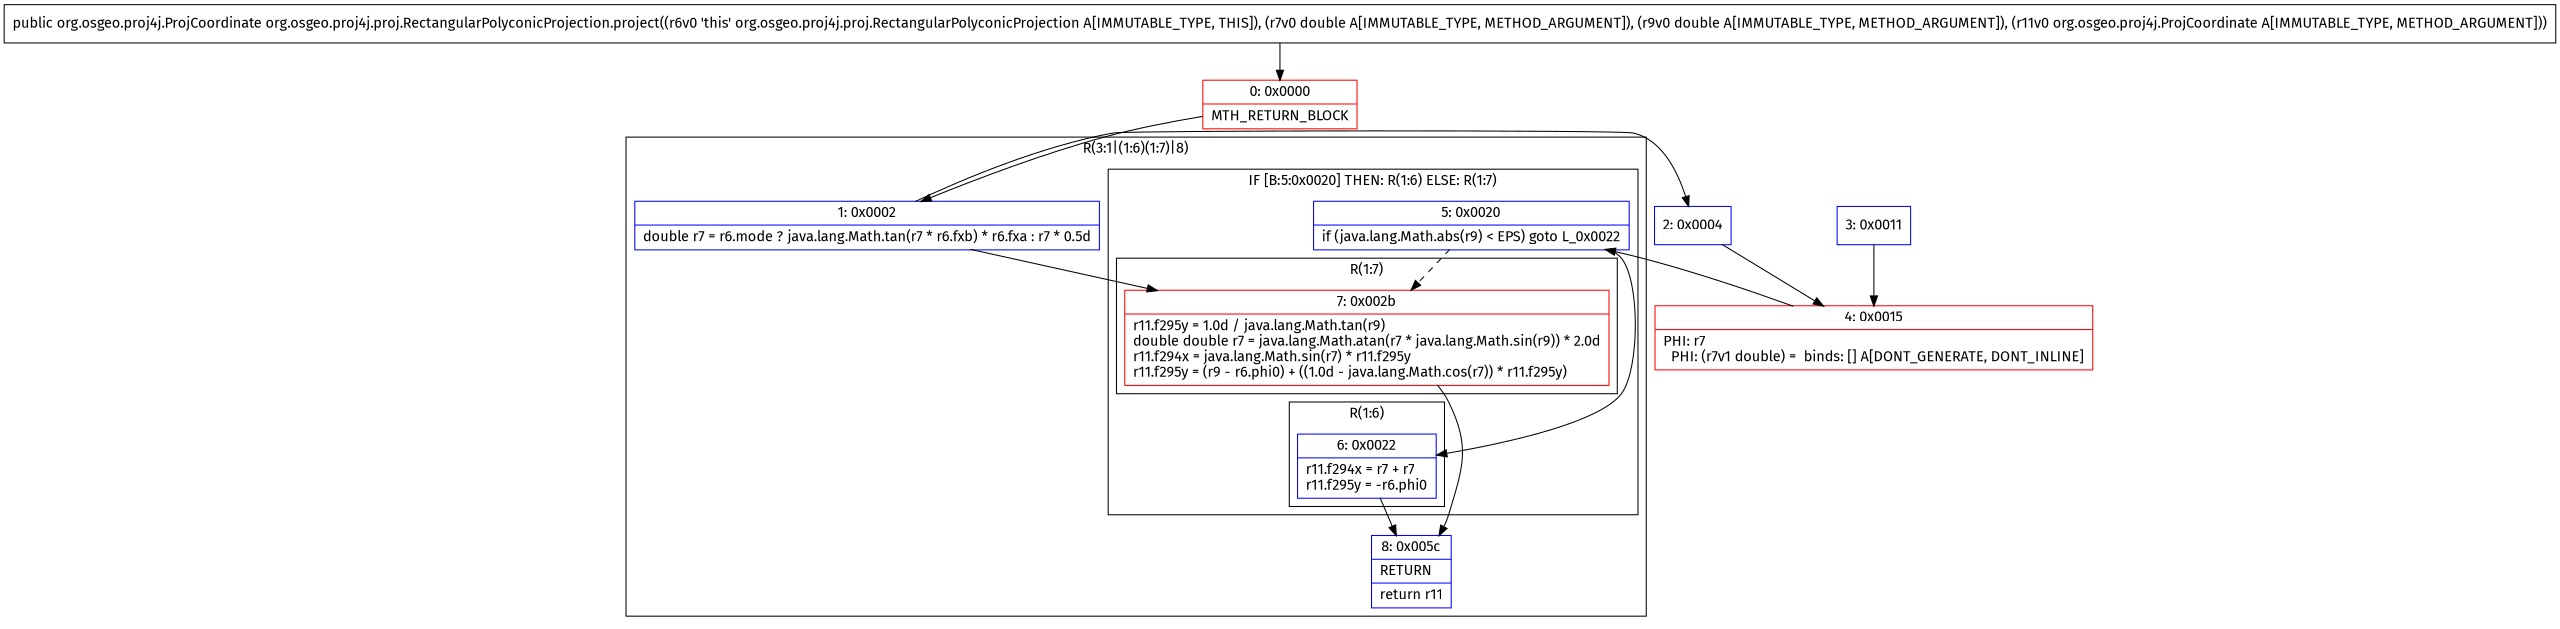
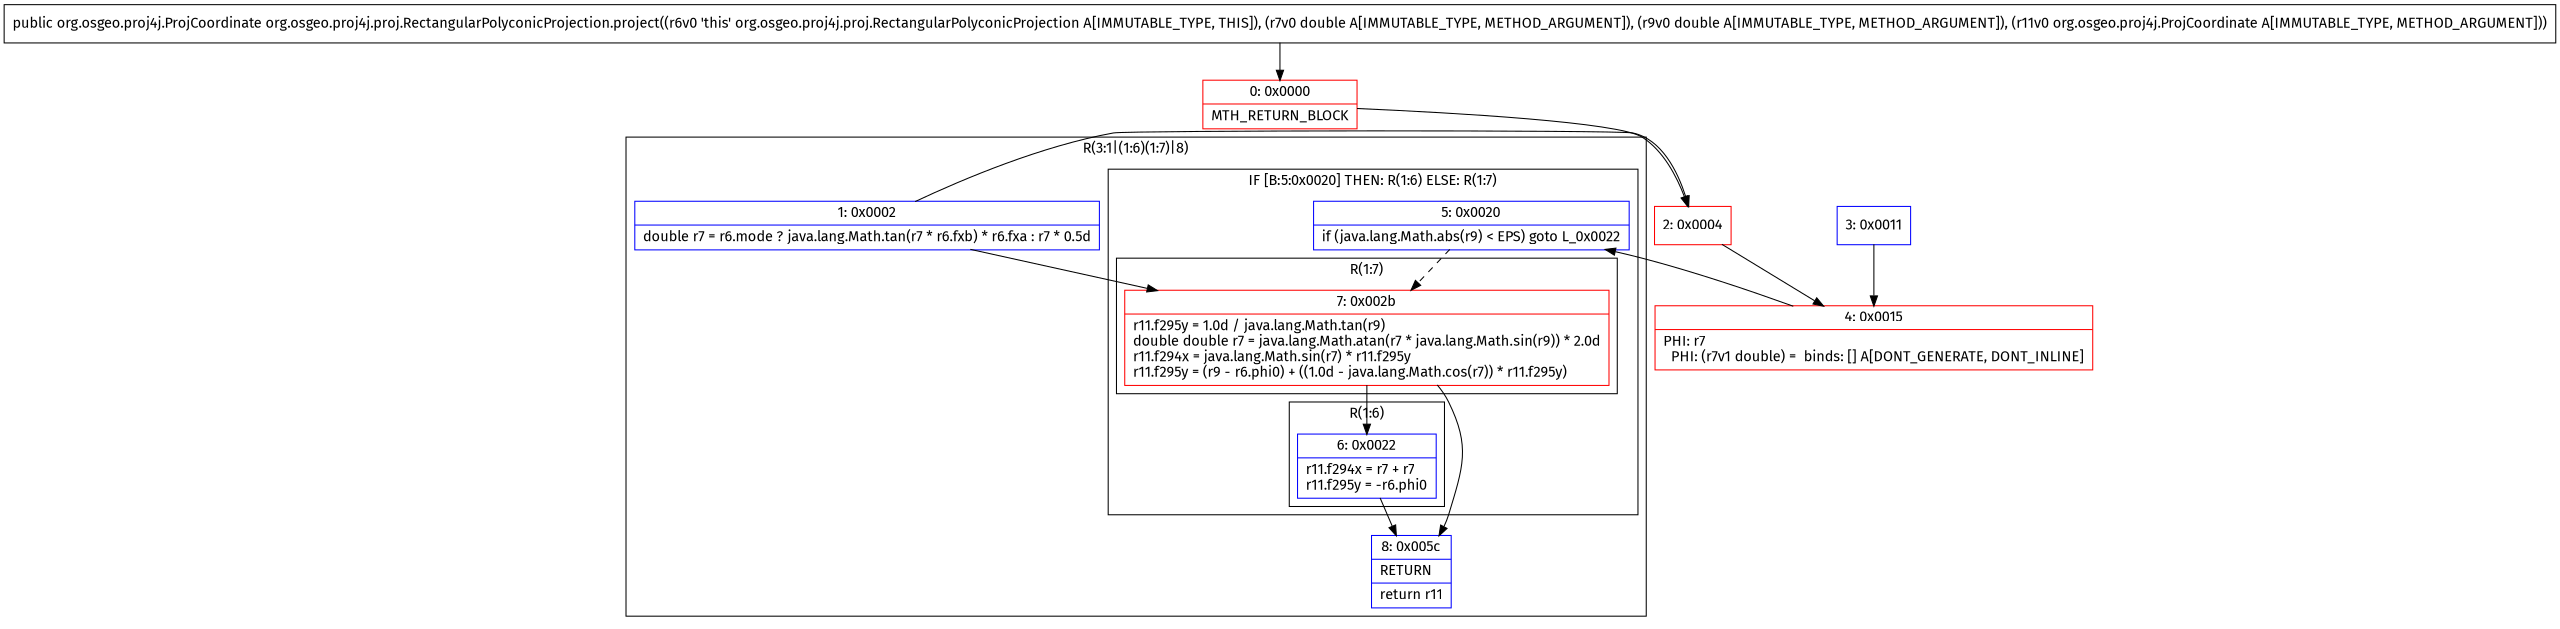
  digraph {
    fontname="Fira Sans"
    node [color=blue fontname="Fira Sans" shape=record]
    edge [fontname="Fira Sans"]
    n1 [label="{6\:\ 0x0022|r11.f294x = r7 + r7\lr11.f295y = \-r6.phi0\l}"]
    n2 [color=red label="{7\:\ 0x002b|r11.f295y = 1.0d \/ java.lang.Math.tan(r9)\ldouble double r7 = java.lang.Math.atan(r7 * java.lang.Math.sin(r9)) * 2.0d\lr11.f294x = java.lang.Math.sin(r7) * r11.f295y\lr11.f295y = (r9 \- r6.phi0) + ((1.0d \- java.lang.Math.cos(r7)) * r11.f295y)\l}"]
    n3 [label="{5\:\ 0x0020|if (java.lang.Math.abs(r9) \< EPS) goto L_0x0022\l}"]
    n4 [label="{1\:\ 0x0002|double r7 = r6.mode ? java.lang.Math.tan(r7 * r6.fxb) * r6.fxa : r7 * 0.5d\l}"]
    n5 [label="{8\:\ 0x005c|RETURN\l|return r11\l}"]
-   n6 [label="{2\:\ 0x0004}"]
+   n6 [color=red label="{2\:\ 0x0004}"]
    n7 [color=red label="{4\:\ 0x0015|PHI: r7 \l  PHI: (r7v1 double) =  binds: [] A[DONT_GENERATE, DONT_INLINE]\l}"]
    n8 [label="{3\:\ 0x0011}"]
    n9 [color=red label="{0\:\ 0x0000|MTH_RETURN_BLOCK\l}"]
    n10 [label="{public org.osgeo.proj4j.ProjCoordinate org.osgeo.proj4j.proj.RectangularPolyconicProjection.project((r6v0 'this' org.osgeo.proj4j.proj.RectangularPolyconicProjection A[IMMUTABLE_TYPE, THIS]), (r7v0 double A[IMMUTABLE_TYPE, METHOD_ARGUMENT]), (r9v0 double A[IMMUTABLE_TYPE, METHOD_ARGUMENT]), (r11v0 org.osgeo.proj4j.ProjCoordinate A[IMMUTABLE_TYPE, METHOD_ARGUMENT])) }" color=""]
    subgraph cluster_1 {
      label="R(3:1|(1:6)(1:7)|8)"
      n4
      n5
      subgraph cluster_2 {
        label="IF [B:5:0x0020] THEN: R(1:6) ELSE: R(1:7)"
        n3
        subgraph cluster_3 {
          label="R(1:6)"
          n1
        }
        subgraph cluster_4 {
          label="R(1:7)"
          n2
        }
      }
    }
    n1 -> n5
    n2 -> n5
-   n3 -> n1
+   n2 -> n1
    n3 -> n2 [style=dashed]
    n4 -> n2
    n4 -> n6
    n6 -> n7
    n7 -> n3
    n8 -> n7
-   n9 -> n4
+   n9 -> n6
    n10 -> n9
  }
